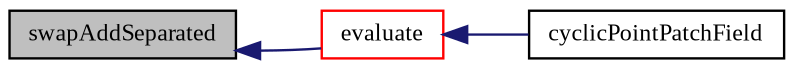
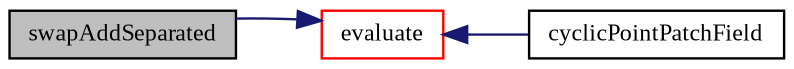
  digraph {
    fontname="Liberation Serif"
    rankdir=LR
    node [color=black fontname="Liberation Serif" fontsize=10 shape=record]
    edge [color=midnightblue dir=back fontname="Liberation Serif" fontsize=10 labelfontname=Helvetica labelfontsize=10 style=solid]
    n1 [fillcolor=grey75 fontcolor=black height=0.2 label=swapAddSeparated style=filled width=0.4]
    n2 [color=red height=0.2 label=evaluate width=0.4]
    n3 [height=0.2 label=cyclicPointPatchField width=0.4]
-   n1 -> n2
+   n2 -> n1
    n2 -> n3
  }
